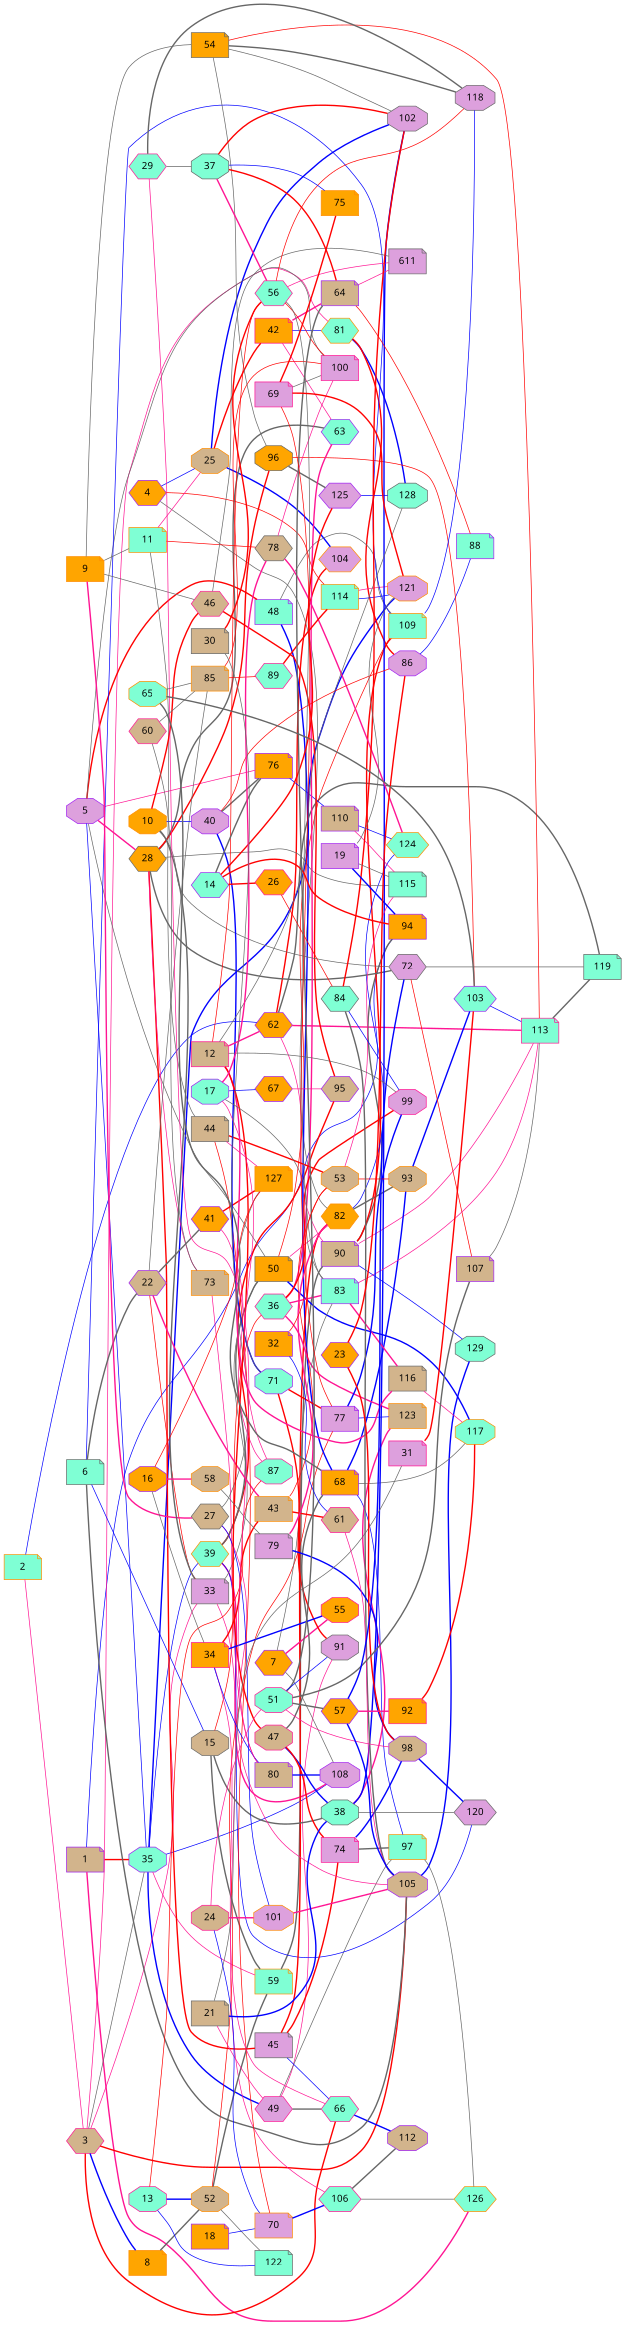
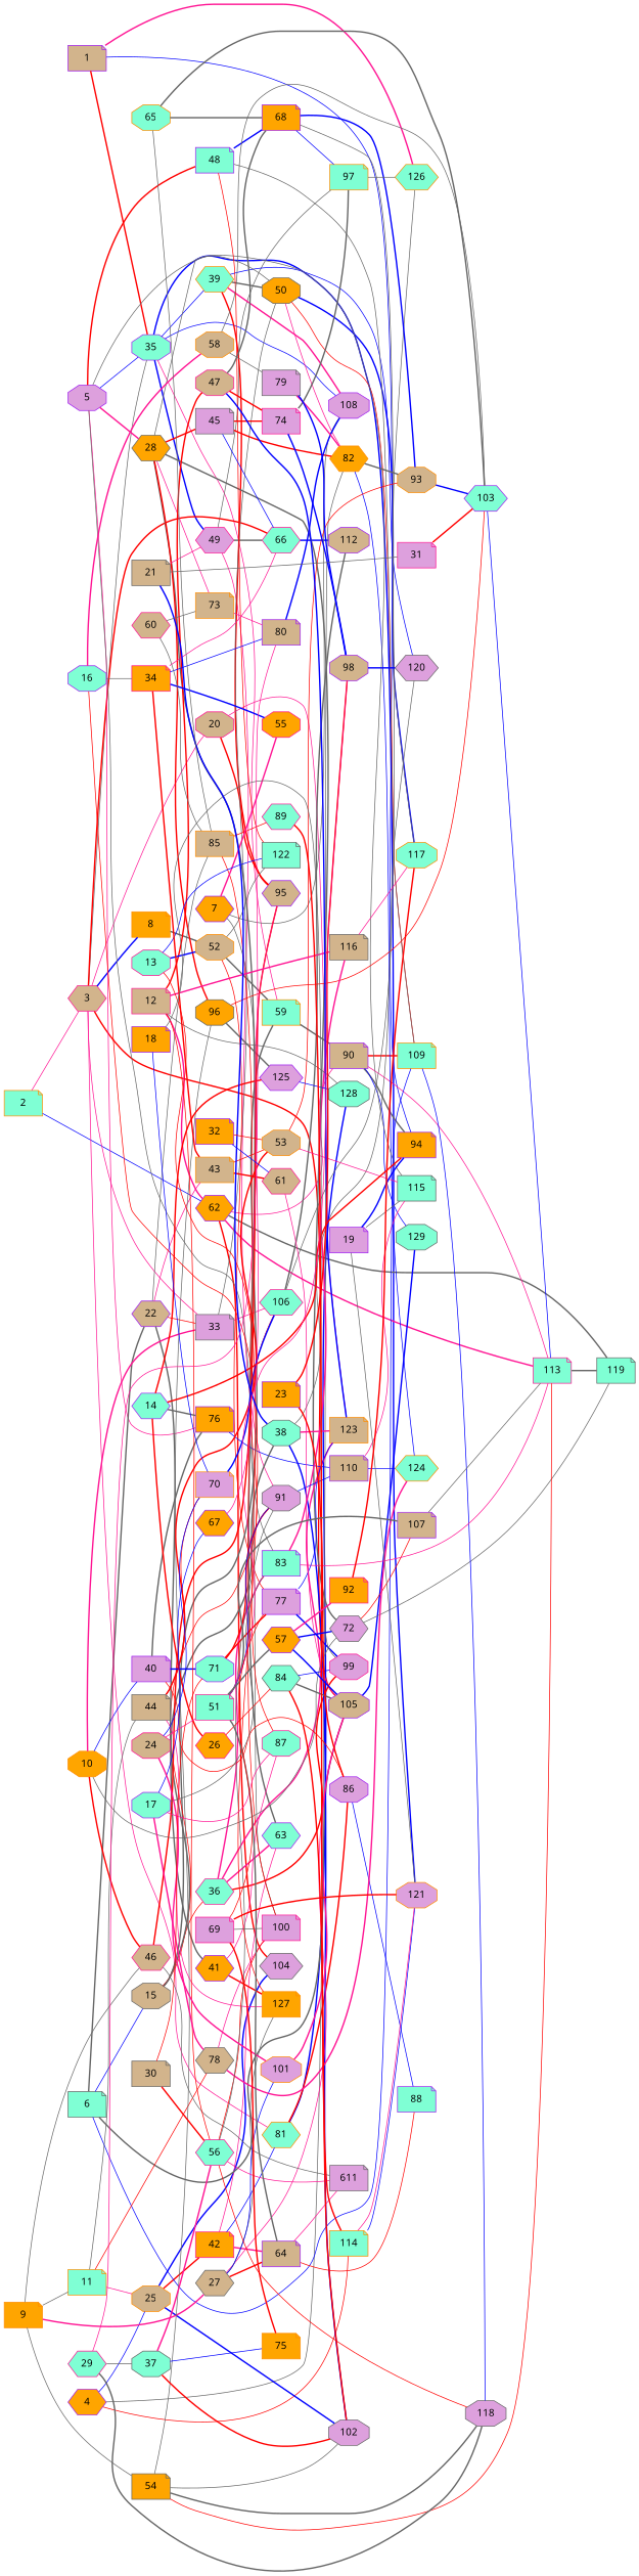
  graph {
    fontname="Noto Sans"
    rankdir=LR
    node [color=purple fillcolor=aquamarine fontname="Noto Sans" shape=note style=filled]
    edge [color=gray40 fontname="Noto Sans" style=solid]
    1 [fillcolor=tan]
    35 [shape=octagon]
    94 [fillcolor=orange]
    126 [color=darkorange shape=hexagon]
    108 [fillcolor=plum shape=octagon]
    59 [color=darkorange]
    121 [color=darkorange fillcolor=plum shape=octagon]
    49 [color=deeppink fillcolor=plum shape=hexagon]
    39 [color=darkorange shape=hexagon]
    2 [color=darkorange]
    3 [color=deeppink fillcolor=tan shape=hexagon]
    62 [fillcolor=orange shape=hexagon]
    8 [color=darkorange fillcolor=orange]
+   20 [color=deeppink fillcolor=tan shape=octagon]
    33 [color=gray40 fillcolor=plum]
    66 [color=deeppink shape=hexagon]
    81 [color=darkorange shape=hexagon]
    105 [fillcolor=tan shape=octagon]
-   104 [color=darkorange fillcolor=plum shape=hexagon]
+   104 [color=gray40 fillcolor=plum shape=hexagon]
    113 [color=deeppink]
    90 [fillcolor=tan]
    119 [color=gray40]
    52 [color=darkorange fillcolor=tan shape=octagon]
    95 [fillcolor=tan shape=hexagon]
    123 [color=darkorange fillcolor=tan]
-   50 [color=gray40 fillcolor=orange]
+   50 [color=gray40 fillcolor=orange shape=octagon]
    106 [color=deeppink shape=hexagon]
    112 [fillcolor=tan shape=octagon]
    128 [color=gray40 shape=octagon]
    86 [fillcolor=plum shape=octagon]
    129 [color=gray40 shape=octagon]
    4 [fillcolor=orange shape=hexagon]
    25 [color=darkorange fillcolor=tan shape=octagon]
    82 [color=darkorange fillcolor=orange shape=hexagon]
    114 [color=darkorange]
    42 [color=deeppink fillcolor=orange]
    102 [color=gray40 fillcolor=plum shape=octagon]
    93 [color=darkorange fillcolor=tan shape=octagon]
    124 [color=darkorange shape=hexagon]
    5 [fillcolor=plum shape=octagon]
    28 [color=gray40 fillcolor=orange shape=hexagon]
    48
    76 [fillcolor=orange]
    100 [color=deeppink fillcolor=plum]
    72 [color=gray40 fillcolor=plum shape=hexagon]
    115 [color=gray40]
    45 [color=gray40 fillcolor=plum]
    63 [shape=hexagon]
    73 [color=darkorange fillcolor=tan]
    96 [color=gray40 fillcolor=orange shape=octagon]
    109 [color=darkorange]
    122 [color=gray40]
    68 [fillcolor=orange]
    117 [color=darkorange shape=octagon]
    110 [fillcolor=tan]
    6 [color=gray40]
    15 [color=gray40 fillcolor=tan shape=octagon]
    22 [fillcolor=tan shape=hexagon]
    36 [color=deeppink shape=hexagon]
    38 [color=gray40 shape=octagon]
    41 [fillcolor=orange shape=hexagon]
    43 [color=darkorange fillcolor=tan]
    85 [color=darkorange fillcolor=tan]
    118 [color=gray40 fillcolor=plum shape=octagon]
    7 [fillcolor=orange shape=hexagon]
    55 [color=deeppink fillcolor=orange shape=octagon]
    83
    116 [color=gray40 fillcolor=tan]
    77 [fillcolor=plum]
    9 [color=darkorange fillcolor=orange]
    11 [color=darkorange]
    27 [color=gray40 fillcolor=tan shape=hexagon]
    46 [color=deeppink fillcolor=tan shape=hexagon]
    54 [color=gray40 fillcolor=orange]
    44 [color=gray40 fillcolor=tan]
    78 [color=gray40 fillcolor=tan shape=hexagon]
    127 [color=darkorange fillcolor=orange]
    101 [color=darkorange fillcolor=plum shape=octagon]
    64 [fillcolor=tan]
    n80 [color=gray40 fillcolor=plum label=611]
    10 [color=darkorange fillcolor=orange shape=octagon]
-   40 [fillcolor=plum shape=octagon]
+   40 [fillcolor=plum]
    71 [shape=octagon]
    107 [fillcolor=tan]
    70 [color=darkorange fillcolor=plum]
    53 [color=darkorange fillcolor=tan shape=octagon]
    12 [color=deeppink fillcolor=tan]
    47 [color=deeppink fillcolor=tan shape=octagon]
    56 [color=deeppink shape=hexagon]
    74 [color=deeppink fillcolor=plum]
    91 [color=gray40 fillcolor=plum shape=octagon]
    13 [color=deeppink shape=octagon]
    87 [color=deeppink shape=octagon]
    14 [shape=hexagon]
    26 [color=deeppink fillcolor=orange shape=hexagon]
    125 [fillcolor=plum shape=hexagon]
    84 [color=gray40 shape=hexagon]
    99 [color=deeppink fillcolor=plum shape=octagon]
    120 [color=gray40 fillcolor=plum shape=hexagon]
-   16 [fillcolor=orange shape=octagon]
+   16 [shape=octagon]
    34 [color=deeppink fillcolor=orange]
    58 [color=darkorange fillcolor=tan shape=octagon]
    80 [fillcolor=tan]
    103 [shape=hexagon]
    79 [color=gray40 fillcolor=plum]
    17 [shape=octagon]
    67 [fillcolor=orange shape=hexagon]
    18 [fillcolor=orange]
    19 [fillcolor=plum]
    21 [color=gray40 fillcolor=tan]
    31 [color=deeppink fillcolor=plum]
    97 [color=darkorange]
    61 [color=deeppink fillcolor=tan shape=hexagon]
    89 [color=deeppink shape=hexagon]
-   23 [fillcolor=orange shape=hexagon]
+   23 [fillcolor=orange]
    98 [fillcolor=tan shape=octagon]
    88
    24 [color=deeppink fillcolor=tan shape=octagon]
-   51 [color=deeppink shape=octagon]
+   51 [color=deeppink]
    57 [fillcolor=orange shape=hexagon]
    29 [color=deeppink shape=hexagon]
    37 [color=gray40 shape=octagon]
    75 [color=darkorange fillcolor=orange]
    30 [color=gray40 fillcolor=tan]
    32 [fillcolor=orange]
    92 [color=deeppink fillcolor=orange]
    60 [color=deeppink fillcolor=tan shape=hexagon]
    65 [color=darkorange shape=octagon]
    69 [color=deeppink fillcolor=plum]
    1 -- 35 [color=red style=bold]
    1 -- 94 [color=blue]
    1 -- 126 [color=deeppink style=bold]
    35 -- 108 [color=blue]
    35 -- 59 [color=deeppink]
    35 -- 121 [color=blue style=bold]
    35 -- 49 [color=blue style=bold]
    35 -- 39 [color=blue]
    59 -- 90 [style=bold]
    49 -- 66 [style=bold]
    49 -- 91 [color=deeppink]
    49 -- 97
    39 -- 108 [color=deeppink style=bold]
    39 -- 95 [color=red style=bold]
    39 -- 50 [style=bold]
    39 -- 120 [color=blue]
    2 -- 3 [color=deeppink]
    2 -- 62 [color=blue]
    3 -- 35
    3 -- 8 [color=blue style=bold]
+   3 -- 20 [color=deeppink]
    3 -- 33 [color=deeppink]
    3 -- 66 [color=red style=bold]
    3 -- 81 [color=deeppink]
    3 -- 105 [color=red style=bold]
    62 -- 104 [color=red style=bold]
    62 -- 113 [color=deeppink style=bold]
    62 -- 90 [color=deeppink]
    62 -- 119 [style=bold]
    8 -- 52 [style=bold]
+   20 -- 95 [color=red style=bold]
+   20 -- 123 [color=deeppink]
    33 -- 50
    33 -- 106 [color=deeppink]
    66 -- 112 [color=blue style=bold]
    81 -- 128 [color=blue style=bold]
    81 -- 86 [color=red style=bold]
    105 -- 129 [color=blue style=bold]
    113 -- 119 [style=bold]
    90 -- 94 [style=bold]
    90 -- 113 [color=deeppink]
    90 -- 129 [color=blue]
    90 -- 109 [color=red style=bold]
    52 -- 59 [style=bold]
    52 -- 122
    52 -- 77 [color=red]
    50 -- 82 [color=deeppink]
    50 -- 109 [color=red]
    50 -- 117 [color=blue style=bold]
    106 -- 126
    106 -- 112 [style=bold]
    86 -- 88 [color=blue]
    4 -- 25 [color=blue]
    4 -- 82
    4 -- 114 [color=red]
    25 -- 104 [color=blue style=bold]
    25 -- 42 [color=red style=bold]
    25 -- 102 [color=blue style=bold]
    82 -- 93 [style=bold]
    82 -- 124 [color=blue]
    114 -- 121 [color=blue]
    114 -- 121 [color=deeppink]
    42 -- 81 [color=blue]
    42 -- 63 [color=deeppink]
    42 -- 64 [color=deeppink style=bold]
    93 -- 103 [color=blue style=bold]
    5 -- 35 [color=blue]
    5 -- 50
    5 -- 28 [color=deeppink style=bold]
    5 -- 48 [color=red style=bold]
    5 -- 76 [color=deeppink]
    5 -- 100
    28 -- 72 [style=bold]
    28 -- 115
    28 -- 45 [color=red style=bold]
    28 -- 63 [style=bold]
    28 -- 73 [color=deeppink]
    28 -- 96 [color=red style=bold]
    48 -- 109
+   48 -- 122 [color=red]
    48 -- 68 [color=blue style=bold]
    76 -- 110 [color=blue]
    72 -- 119
    72 -- 107 [color=red]
    45 -- 66 [color=blue]
    45 -- 82 [color=red style=bold]
    45 -- 74 [color=red style=bold]
    73 -- 80 [color=deeppink]
    96 -- 125 [style=bold]
    96 -- 103 [color=red]
    109 -- 118 [color=blue]
    68 -- 93 [color=blue style=bold]
    68 -- 117
    68 -- 97 [color=blue]
    110 -- 124 [color=blue]
    110 -- 115 [color=deeppink]
    6 -- 105 [style=bold]
    6 -- 109 [color=blue]
    6 -- 15 [color=blue]
    6 -- 22 [style=bold]
    15 -- 59 [style=bold]
+   15 -- 106 [color=red]
    15 -- 36 [color=red]
    15 -- 38 [style=bold]
    22 -- 33 [color=red]
    22 -- 41 [style=bold]
-   22 -- 43 [color=deeppink style=bold]
+   22 -- 43 [color=deeppink]
    22 -- 85
    36 -- 123 [color=deeppink style=bold]
    36 -- 63 [color=deeppink style=bold]
    36 -- 83 [color=deeppink style=bold]
    36 -- 99 [color=red style=bold]
    38 -- 123 [color=deeppink style=bold]
    38 -- 102 [color=blue style=bold]
    38 -- 120
    41 -- 127 [color=red style=bold]
    41 -- 87 [color=deeppink]
    43 -- 53 [color=red]
    43 -- 61 [color=red style=bold]
    85 -- 100 [color=red]
    85 -- 89 [color=red]
    7 -- 108
    7 -- 55 [color=deeppink style=bold]
    7 -- 83
    83 -- 113 [color=deeppink]
    83 -- 116 [color=deeppink style=bold]
    116 -- 117 [color=deeppink]
    77 -- 123 [color=blue]
    77 -- 99 [color=blue style=bold]
    9 -- 11
    9 -- 27 [color=deeppink style=bold]
    9 -- 46
    9 -- 54
    11 -- 25 [color=deeppink]
    11 -- 44
    11 -- 78 [color=red]
    27 -- 105 [color=deeppink]
    27 -- 127
    27 -- 101 [color=blue]
-   37 -- 64 [color=red style=bold]
+   27 -- 64 [color=red style=bold]
    46 -- 95 [color=red style=bold]
    46 -- n80
    54 -- 113 [color=red]
    54 -- 102
    54 -- 96
    54 -- 118 [style=bold]
    44 -- 127 [color=deeppink]
    44 -- 70 [color=red]
    44 -- 53 [color=red style=bold]
    78 -- 124 [color=deeppink style=bold]
    78 -- 100 [color=deeppink]
    101 -- 105 [color=deeppink style=bold]
    64 -- n80 [color=deeppink]
    64 -- 88 [color=red]
-   10 -- 33 [style=bold]
+   10 -- 33 [color=deeppink style=bold]
    10 -- 72
    10 -- 46 [color=red style=bold]
    10 -- 40 [color=blue]
    40 -- 86 [color=red]
    40 -- 76 [style=bold]
    40 -- 71 [color=blue style=bold]
    71 -- 77 [color=red style=bold]
    71 -- 91 [color=red style=bold]
    107 -- 113
    70 -- 106 [color=blue style=bold]
    53 -- 93 [color=red]
    53 -- 115 [color=deeppink]
    12 -- 62 [color=deeppink style=bold]
    12 -- 128
    12 -- 116 [color=deeppink style=bold]
    12 -- 47 [color=red style=bold]
    12 -- 56 [color=red]
-   47 -- 38 [color=blue style=bold]
+   47 -- 123 [color=blue style=bold]
    47 -- 68 [style=bold]
    47 -- 74 [color=red style=bold]
    56 -- 100 [color=red]
    56 -- 118 [color=red]
    56 -- n80 [color=deeppink]
-   56 -- 83
+   56 -- 91
    74 -- 97 [style=bold]
    74 -- 98 [color=blue style=bold]
+   91 -- 110 [color=blue]
    13 -- 52 [color=blue style=bold]
    13 -- 122 [color=blue]
    13 -- 87 [color=red]
    14 -- 94 [color=red style=bold]
    14 -- 76 [style=bold]
    14 -- 26 [color=red style=bold]
    14 -- 125 [color=red style=bold]
    26 -- 84 [color=red]
    125 -- 128 [color=blue]
    84 -- 105 [style=bold]
    84 -- 102 [color=red style=bold]
    84 -- 99 [color=blue]
    16 -- 127 [color=red]
    16 -- 34
    16 -- 58 [color=deeppink style=bold]
    34 -- 66 [color=deeppink]
    34 -- 43 [color=red style=bold]
    34 -- 55 [color=blue style=bold]
    34 -- 80 [color=blue]
+   58 -- 103
    58 -- 79
    80 -- 108 [color=blue style=bold]
    103 -- 113 [color=blue]
    79 -- 82 [color=deeppink style=bold]
    79 -- 98 [color=blue style=bold]
    17 -- 83
    17 -- 78 [color=deeppink style=bold]
    17 -- 87 [color=deeppink]
    17 -- 67 [color=blue]
    67 -- 95 [color=deeppink]
    18 -- 70 [color=blue]
-   12 -- 99
+   18 -- 99
    19 -- 94 [color=blue style=bold]
    19 -- 121
    19 -- 115
    21 -- 49 [color=deeppink]
    21 -- 38 [color=blue style=bold]
    21 -- 31
    31 -- 103 [color=red style=bold]
    97 -- 126
    61 -- 105 [color=deeppink]
    89 -- 114 [color=red style=bold]
    23 -- 86 [color=red style=bold]
    23 -- 98 [color=red style=bold]
    98 -- 120 [color=blue style=bold]
    24 -- 101 [color=deeppink style=bold]
    24 -- 70 [color=blue]
    24 -- 51 [color=deeppink]
    51 -- 64 [style=bold]
    51 -- 107 [style=bold]
    51 -- 91 [color=blue]
    51 -- 98 [color=deeppink]
    51 -- 57 [style=bold]
    57 -- 105 [color=blue style=bold]
    57 -- 72 [color=blue style=bold]
    57 -- 92 [color=deeppink style=bold]
    29 -- 118 [style=bold]
    29 -- 80 [color=deeppink]
    29 -- 37
    37 -- 102 [color=red style=bold]
    37 -- 56 [color=deeppink style=bold]
    37 -- 75 [color=blue]
-   30 -- 71
+   30 -- 71 [color=red]
    30 -- 56 [color=red style=bold]
    32 -- 53 [color=red]
    32 -- 61 [color=blue]
    92 -- 117 [color=red style=bold]
    60 -- 73
    60 -- 85
    65 -- 68 [style=bold]
    65 -- 85
    65 -- 103 [style=bold]
    69 -- 121 [color=red style=bold]
    69 -- 100
    69 -- 77 [color=red]
    69 -- 75 [color=red style=bold]
  }
